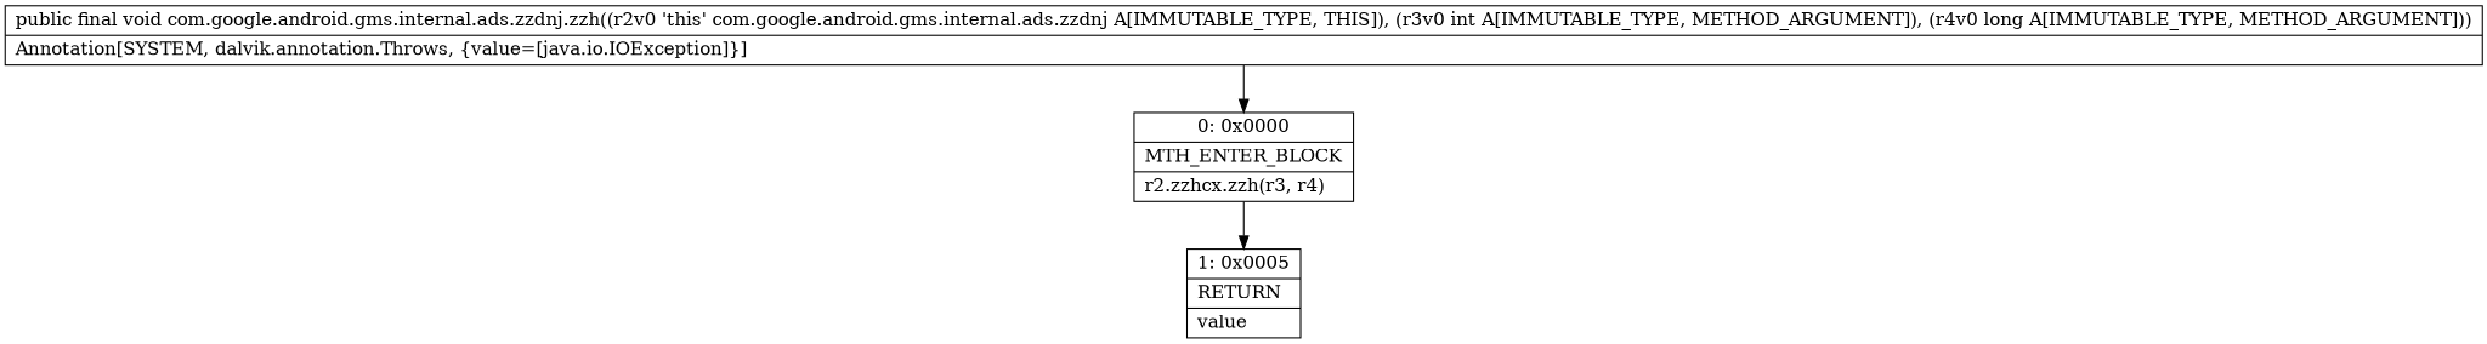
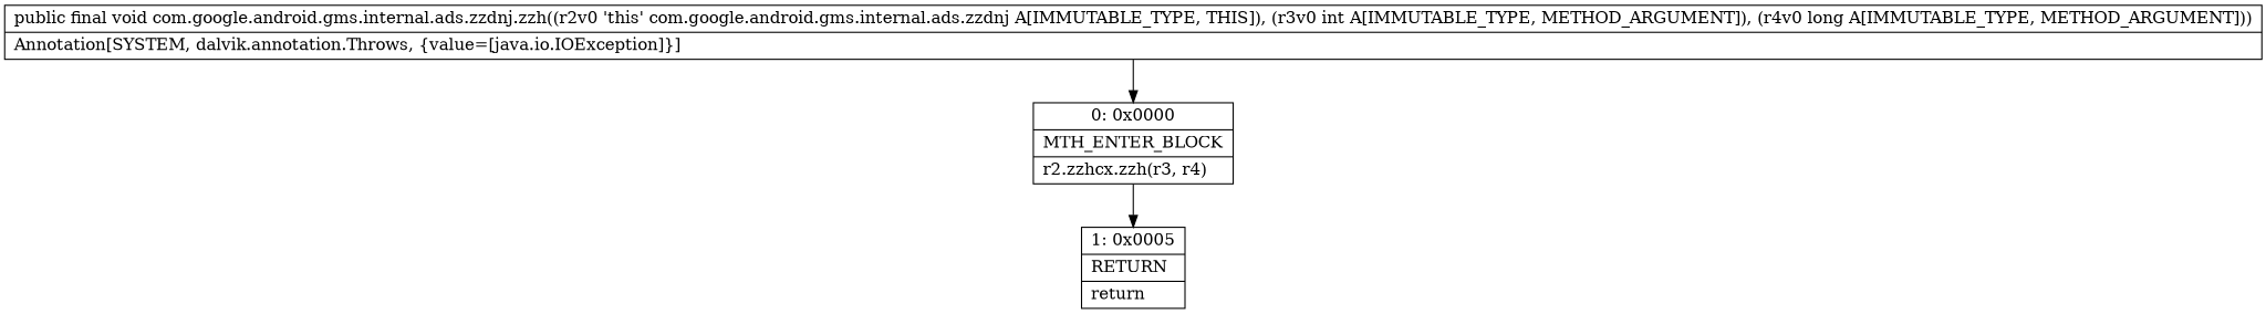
  digraph {
    node [shape=record]
    n1 [label="{0\:\ 0x0000|MTH_ENTER_BLOCK\l|r2.zzhcx.zzh(r3, r4)\l}"]
-   n2 [label="{1\:\ 0x0005|RETURN\l|value\l}"]
+   n2 [label="{1\:\ 0x0005|RETURN\l|return\l}"]
    n3 [label="{public final void com.google.android.gms.internal.ads.zzdnj.zzh((r2v0 'this' com.google.android.gms.internal.ads.zzdnj A[IMMUTABLE_TYPE, THIS]), (r3v0 int A[IMMUTABLE_TYPE, METHOD_ARGUMENT]), (r4v0 long A[IMMUTABLE_TYPE, METHOD_ARGUMENT]))  | Annotation[SYSTEM, dalvik.annotation.Throws, \{value=[java.io.IOException]\}]\l}"]
    n1 -> n2
    n3 -> n1
  }
